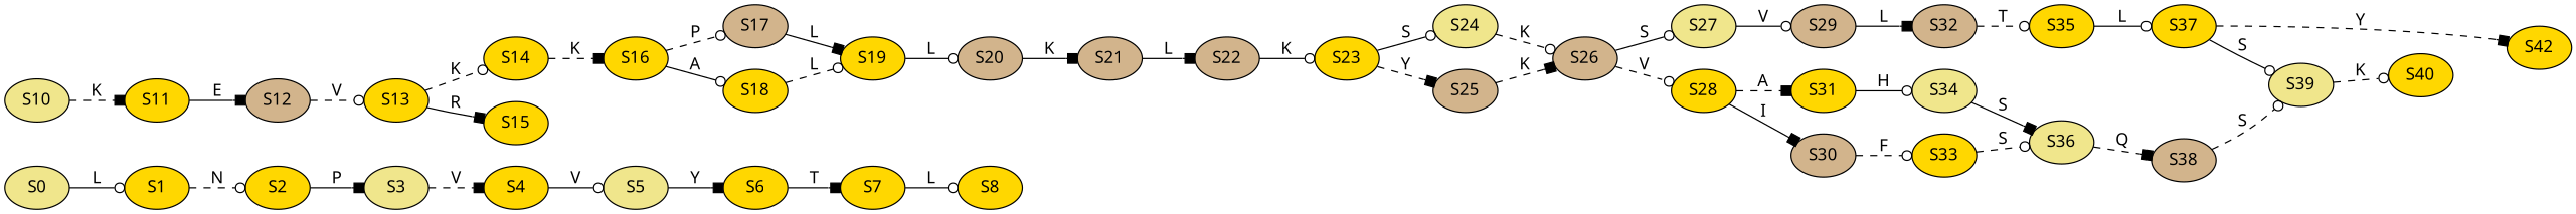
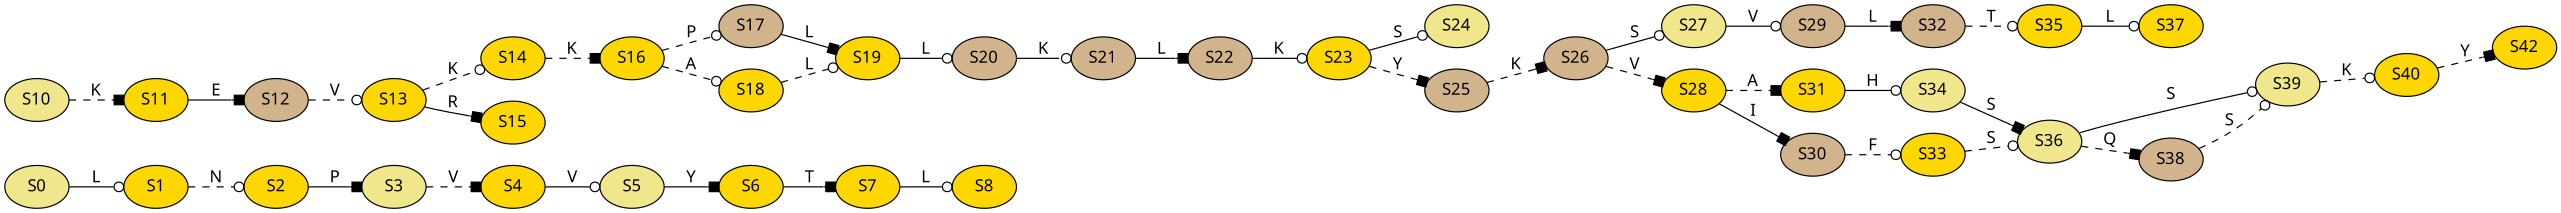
  strict digraph {
    fontname="Noto Sans"
    rankdir=LR
    node [fillcolor=gold fontname="Noto Sans" style=filled]
    edge [arrowhead=odot fontname="Noto Sans" style=solid]
    S0 [fillcolor=khaki]
    S1
    S2
    S3 [fillcolor=khaki]
    S4
    S5 [fillcolor=khaki]
    S6
    S7
    S8
    S10 [fillcolor=khaki]
    S11
    S12 [fillcolor=tan]
    S13
    S14
    S15
    S16
    S17 [fillcolor=tan]
    S18
    S19
    S20 [fillcolor=tan]
    S21 [fillcolor=tan]
    S22 [fillcolor=tan]
    S23
    S24 [fillcolor=khaki]
    S25 [fillcolor=tan]
    S26 [fillcolor=tan]
    S27 [fillcolor=khaki]
    S28
    S29 [fillcolor=tan]
    S30 [fillcolor=tan]
    S31
    S32 [fillcolor=tan]
    S33
    S34 [fillcolor=khaki]
    S35
    S36 [fillcolor=khaki]
    S37
    S38 [fillcolor=tan]
    S39 [fillcolor=khaki]
    S40
    S42
    S0 -> S1 [label=L]
    S1 -> S2 [label=N style=dashed]
    S2 -> S3 [arrowhead=box label=P]
    S3 -> S4 [arrowhead=box label=V style=dashed]
    S4 -> S5 [label=V]
    S5 -> S6 [arrowhead=box label=Y]
    S6 -> S7 [arrowhead=box label=T]
    S7 -> S8 [label=L]
    S10 -> S11 [arrowhead=box label=K style=dashed]
    S11 -> S12 [arrowhead=box label=E]
    S12 -> S13 [label=V style=dashed]
    S13 -> S14 [label=K style=dashed]
    S13 -> S15 [arrowhead=box label=R]
    S14 -> S16 [arrowhead=box label=K style=dashed]
    S16 -> S17 [label=P style=dashed]
-   S16 -> S18 [label=A]
+   S16 -> S18 [label=A style=dashed]
    S17 -> S19 [arrowhead=box label=L]
    S18 -> S19 [label=L style=dashed]
    S19 -> S20 [label=L]
-   S20 -> S21 [arrowhead=box label=K]
+   S20 -> S21 [label=K]
    S21 -> S22 [arrowhead=box label=L]
    S22 -> S23 [label=K]
    S23 -> S24 [label=S]
    S23 -> S25 [arrowhead=box label=Y style=dashed]
-   S24 -> S26 [label=K style=dashed]
    S25 -> S26 [arrowhead=box label=K style=dashed]
    S26 -> S27 [label=S]
-   S26 -> S28 [label=V style=dashed]
+   S26 -> S28 [arrowhead=box label=V style=dashed]
    S27 -> S29 [label=V]
    S28 -> S30 [arrowhead=box label=I]
    S28 -> S31 [arrowhead=box label=A style=dashed]
    S29 -> S32 [arrowhead=box label=L]
    S30 -> S33 [label=F style=dashed]
    S31 -> S34 [label=H]
    S32 -> S35 [label=T style=dashed]
    S33 -> S36 [label=S style=dashed]
    S34 -> S36 [arrowhead=box label=S]
    S35 -> S37 [label=L]
    S36 -> S38 [arrowhead=box label=Q style=dashed]
-   S37 -> S39 [label=S]
+   S36 -> S39 [label=S]
    S38 -> S39 [label=S style=dashed]
    S39 -> S40 [label=K style=dashed]
-   S37 -> S42 [arrowhead=box label=Y style=dashed]
+   S40 -> S42 [arrowhead=box label=Y style=dashed]
  }
